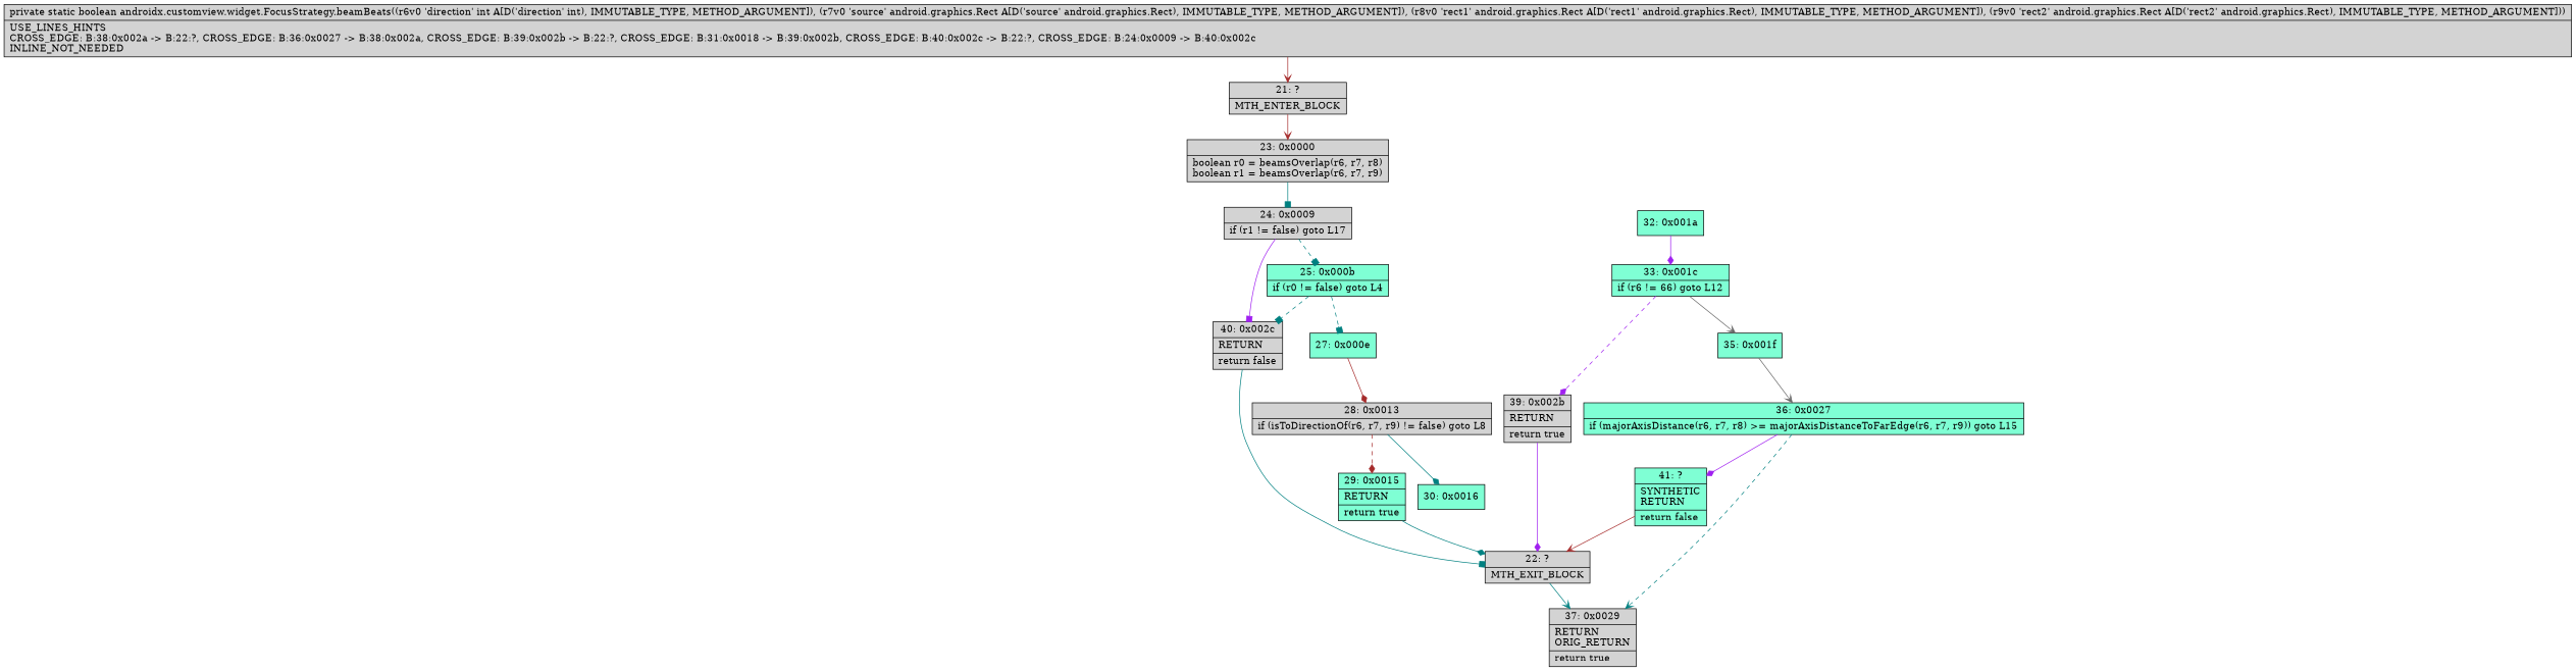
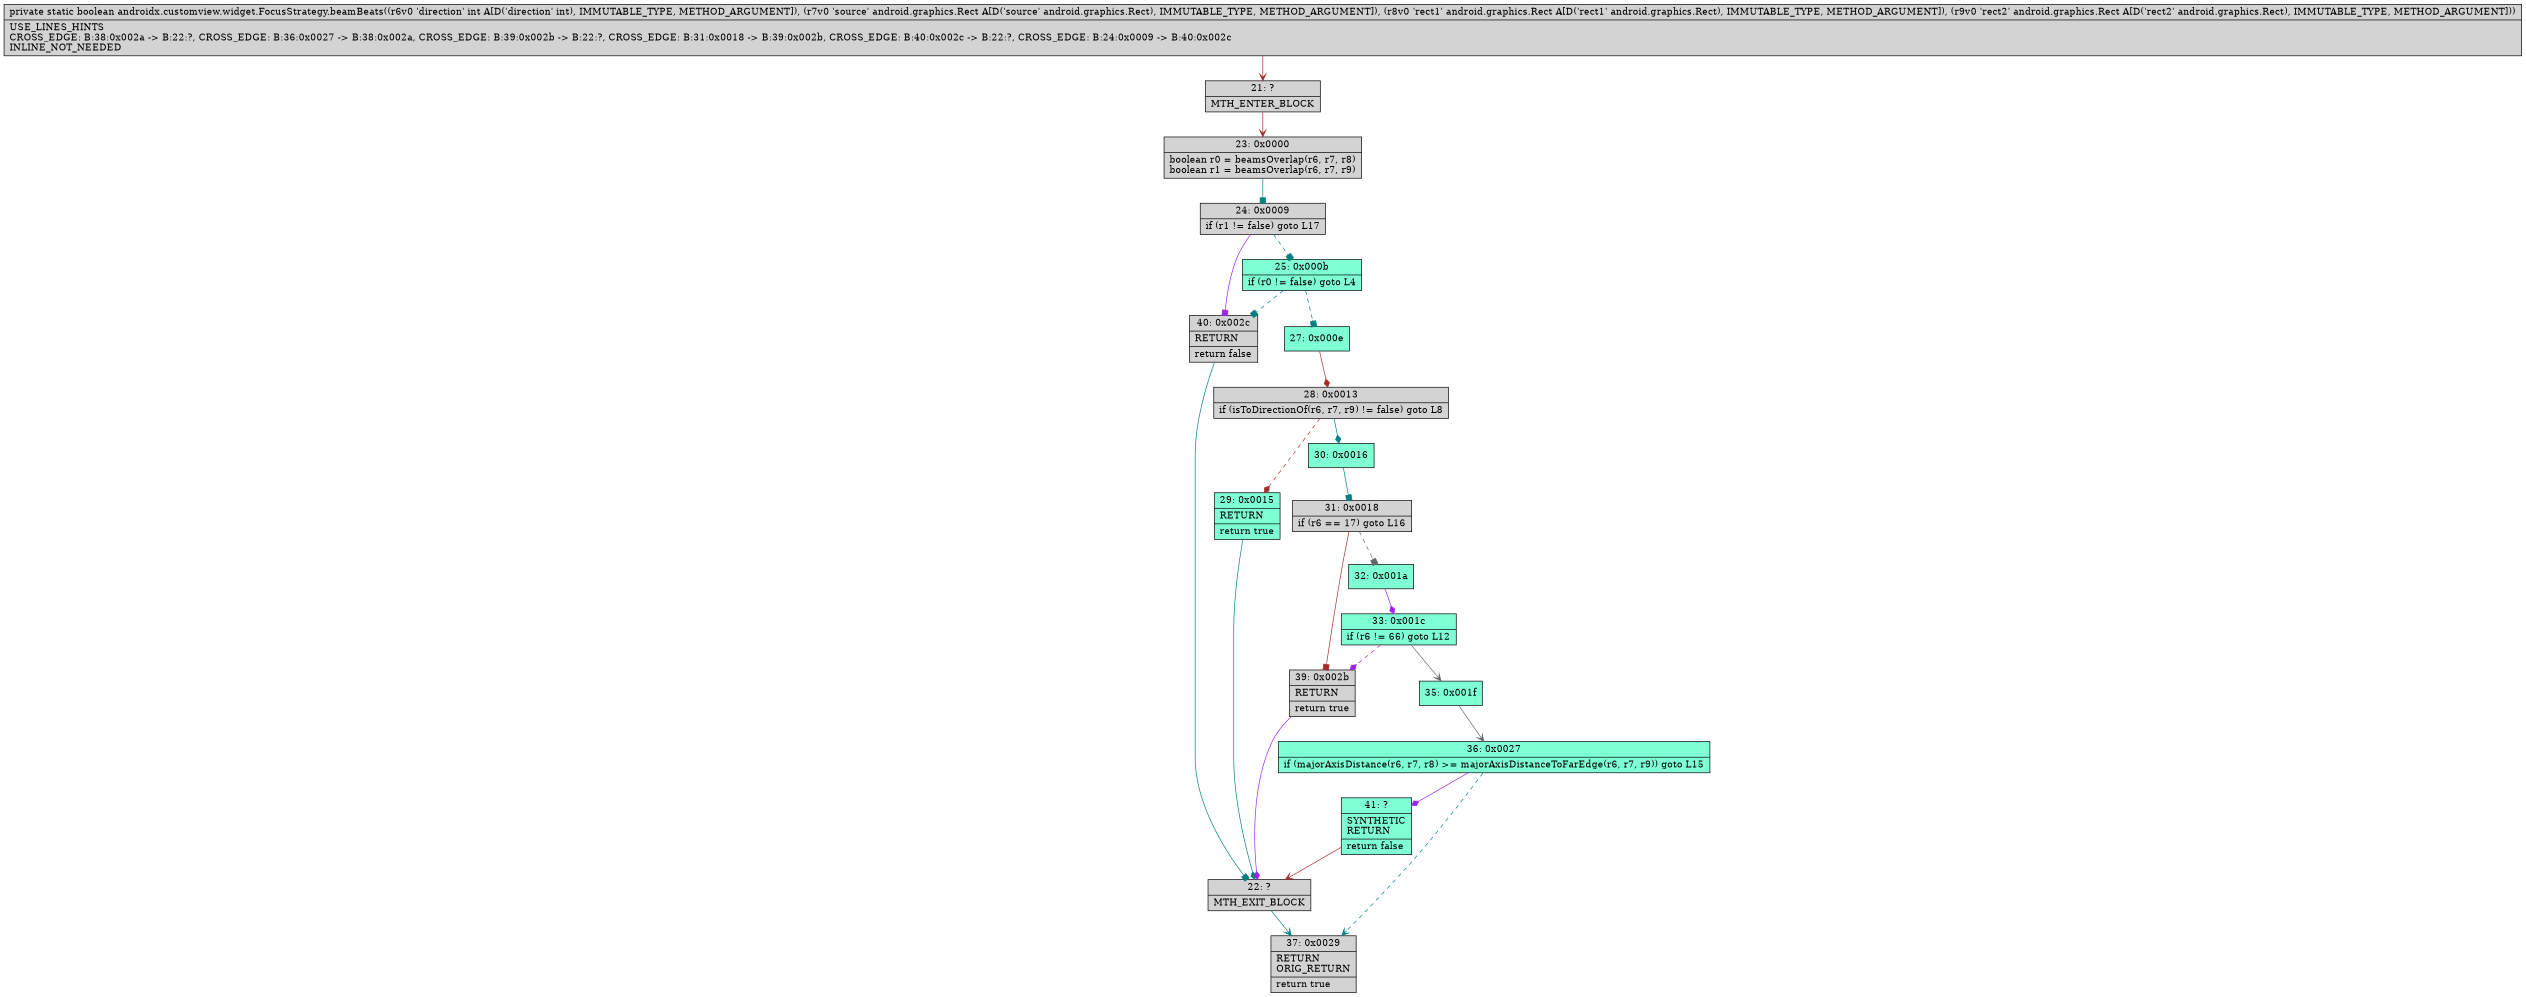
  digraph {
    node [fillcolor=lightgrey shape=record style=filled]
    edge [arrowhead=box color=teal]
    n1 [label="{21\:\ ?|MTH_ENTER_BLOCK\l}"]
    n2 [label="{23\:\ 0x0000|boolean r0 = beamsOverlap(r6, r7, r8)\lboolean r1 = beamsOverlap(r6, r7, r9)\l}"]
    n3 [label="{24\:\ 0x0009|if (r1 != false) goto L17\l}"]
    n4 [fillcolor=aquamarine label="{25\:\ 0x000b|if (r0 != false) goto L4\l}"]
    n5 [label="{40\:\ 0x002c|RETURN\l|return false\l}"]
    n6 [fillcolor=aquamarine label="{27\:\ 0x000e}"]
    n7 [label="{22\:\ ?|MTH_EXIT_BLOCK\l}"]
    n8 [label="{28\:\ 0x0013|if (isToDirectionOf(r6, r7, r9) != false) goto L8\l}"]
    n9 [fillcolor=aquamarine label="{29\:\ 0x0015|RETURN\l|return true\l}"]
    n10 [fillcolor=aquamarine label="{30\:\ 0x0016}"]
+   n11 [label="{31\:\ 0x0018|if (r6 == 17) goto L16\l}"]
    n12 [label="{37\:\ 0x0029|RETURN\lORIG_RETURN\l|return true\l}"]
    n13 [fillcolor=aquamarine label="{32\:\ 0x001a}"]
    n14 [label="{39\:\ 0x002b|RETURN\l|return true\l}"]
    n15 [fillcolor=aquamarine label="{33\:\ 0x001c|if (r6 != 66) goto L12\l}"]
    n16 [fillcolor=aquamarine label="{35\:\ 0x001f}"]
    n17 [fillcolor=aquamarine label="{36\:\ 0x0027|if (majorAxisDistance(r6, r7, r8) \>= majorAxisDistanceToFarEdge(r6, r7, r9)) goto L15\l}"]
    n18 [fillcolor=aquamarine label="{41\:\ ?|SYNTHETIC\lRETURN\l|return false\l}"]
    n19 [label="{private static boolean androidx.customview.widget.FocusStrategy.beamBeats((r6v0 'direction' int A[D('direction' int), IMMUTABLE_TYPE, METHOD_ARGUMENT]), (r7v0 'source' android.graphics.Rect A[D('source' android.graphics.Rect), IMMUTABLE_TYPE, METHOD_ARGUMENT]), (r8v0 'rect1' android.graphics.Rect A[D('rect1' android.graphics.Rect), IMMUTABLE_TYPE, METHOD_ARGUMENT]), (r9v0 'rect2' android.graphics.Rect A[D('rect2' android.graphics.Rect), IMMUTABLE_TYPE, METHOD_ARGUMENT]))  | USE_LINES_HINTS\lCROSS_EDGE: B:38:0x002a \-\> B:22:?, CROSS_EDGE: B:36:0x0027 \-\> B:38:0x002a, CROSS_EDGE: B:39:0x002b \-\> B:22:?, CROSS_EDGE: B:31:0x0018 \-\> B:39:0x002b, CROSS_EDGE: B:40:0x002c \-\> B:22:?, CROSS_EDGE: B:24:0x0009 \-\> B:40:0x002c\lINLINE_NOT_NEEDED\l}"]
    n1 -> n2 [arrowhead=vee color=brown]
    n2 -> n3
    n3 -> n4 [style=dashed]
    n3 -> n5 [color=purple]
    n4 -> n5 [style=dashed]
    n4 -> n6 [style=dashed]
    n5 -> n7
    n6 -> n8 [arrowhead=diamond color=brown]
    n7 -> n12 [arrowhead=vee]
    n8 -> n9 [arrowhead=diamond color=brown style=dashed]
    n8 -> n10 [arrowhead=diamond]
    n9 -> n7 [arrowhead=diamond]
+   n10 -> n11
+   n11 -> n13 [color=gray40 style=dashed]
+   n11 -> n14 [color=brown]
    n13 -> n15 [arrowhead=diamond color=purple]
    n14 -> n7 [arrowhead=diamond color=purple]
    n15 -> n14 [arrowhead=diamond color=purple style=dashed]
    n15 -> n16 [arrowhead=vee color=gray40]
    n16 -> n17 [arrowhead=vee color=gray40]
    n17 -> n12 [arrowhead=vee style=dashed]
    n17 -> n18 [arrowhead=diamond color=purple]
    n18 -> n7 [arrowhead=vee color=brown]
    n19 -> n1 [arrowhead=vee color=brown]
  }
